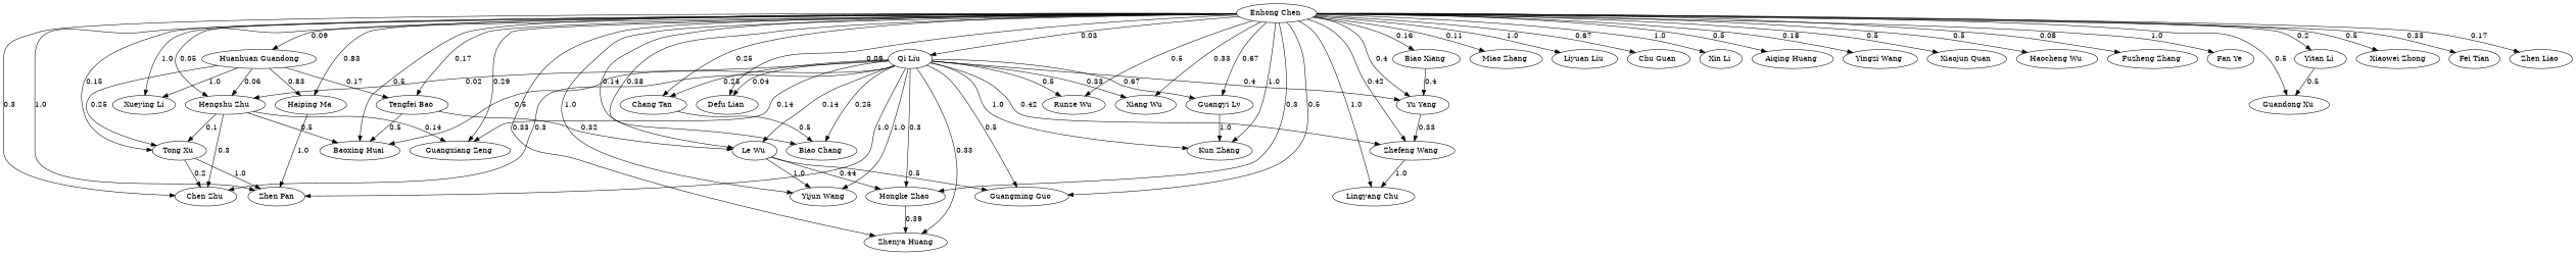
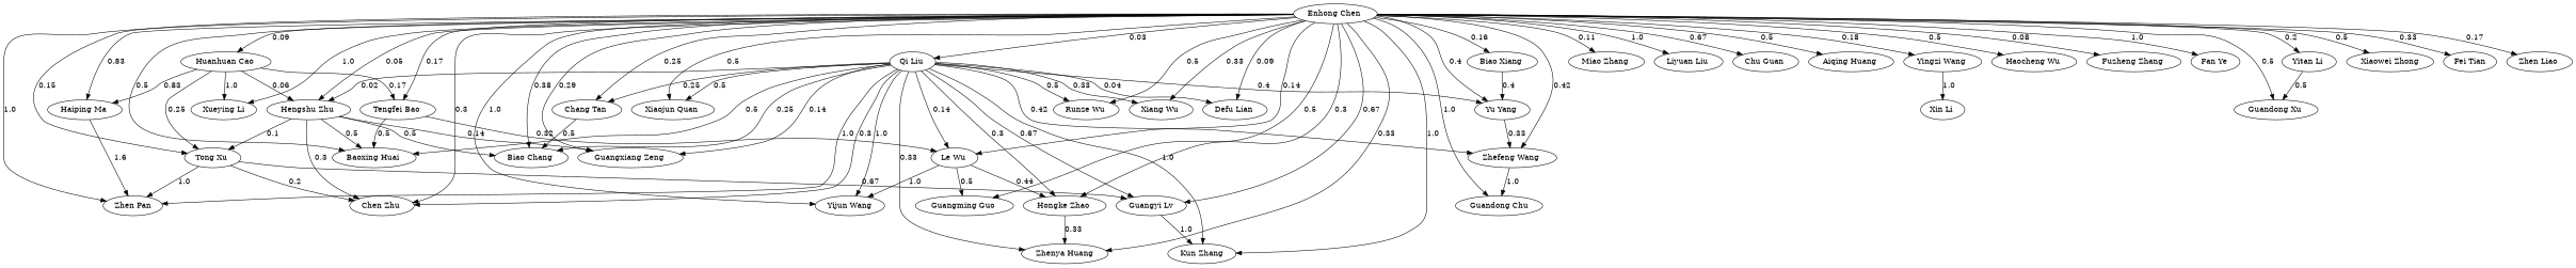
  strict digraph {
    "Enhong Chen "
    "Qi Liu "
    "Biao Chang "
    "Hengshu Zhu "
    "Miao Zhang "
    "Le Wu "
-   "Huanhuan Cao " [label="Huanhuan Guandong"]
+   "Huanhuan Cao "
    "Yijun Wang"
    "Zhen Pan"
    "Hongke Zhao "
    "Liyuan Liu "
    "Chu Guan "
    "Xin Li "
    "Chen Zhu "
    "Aiqing Huang "
    "Guangxiang Zeng "
    "Tong Xu "
    "Tengfei Bao "
-   "Lingyang Chu "
+   "Lingyang Chu " [label="Guandong Chu"]
    "Guangming Guo "
    "Yingzi Wang "
    "Defu Lian "
    "Yu Yang "
    "Zhefeng Wang "
    "Biao Xiang "
    "Xiaojun Quan "
    "Haocheng Wu "
    "Runze Wu "
    "Fuzheng Zhang "
    "Haiping Ma "
    "Fan Ye "
    "Xiang Wu "
    "Guandong Xu "
    "Baoxing Huai "
    "Kun Zhang"
    "Zhenya Huang"
    "Guangyi Lv"
    "Xiaowei Zhong"
    "Fei Tian"
    "Yitan Li "
    "Chang Tan "
    "Xueying Li"
    "Zhen Liao "
    "Enhong Chen " -> "Qi Liu " [label=0.03]
    "Enhong Chen " -> "Biao Chang " [label=0.38]
    "Enhong Chen " -> "Hengshu Zhu " [label=0.05]
    "Enhong Chen " -> "Miao Zhang " [label=0.11]
    "Enhong Chen " -> "Le Wu " [label=0.14]
    "Enhong Chen " -> "Huanhuan Cao " [label=0.09]
    "Enhong Chen " -> "Yijun Wang" [label=1.0]
    "Enhong Chen " -> "Zhen Pan" [label=1.0]
    "Enhong Chen " -> "Hongke Zhao " [label=0.3]
    "Enhong Chen " -> "Liyuan Liu " [label=1.0]
    "Enhong Chen " -> "Chu Guan " [label=0.67]
-   "Enhong Chen " -> "Xin Li " [label=1.0]
+   "Yingzi Wang " -> "Xin Li " [label=1.0]
    "Enhong Chen " -> "Chen Zhu " [label=0.3]
    "Enhong Chen " -> "Aiqing Huang " [label=0.5]
    "Enhong Chen " -> "Guangxiang Zeng " [label=0.29]
    "Enhong Chen " -> "Tong Xu " [label=0.15]
    "Enhong Chen " -> "Tengfei Bao " [label=0.17]
    "Enhong Chen " -> "Lingyang Chu " [label=1.0]
    "Enhong Chen " -> "Guangming Guo " [label=0.5]
    "Enhong Chen " -> "Yingzi Wang " [label=0.18]
    "Enhong Chen " -> "Defu Lian " [label=0.09]
    "Enhong Chen " -> "Yu Yang " [label=0.4]
    "Enhong Chen " -> "Zhefeng Wang " [label=0.42]
    "Enhong Chen " -> "Biao Xiang " [label=0.16]
    "Enhong Chen " -> "Xiaojun Quan " [label=0.5]
    "Enhong Chen " -> "Haocheng Wu " [label=0.5]
    "Enhong Chen " -> "Runze Wu " [label=0.5]
    "Enhong Chen " -> "Fuzheng Zhang " [label=0.08]
    "Enhong Chen " -> "Haiping Ma " [label=0.83]
    "Enhong Chen " -> "Fan Ye " [label=1.0]
    "Enhong Chen " -> "Xiang Wu " [label=0.33]
    "Enhong Chen " -> "Guandong Xu " [label=0.5]
    "Enhong Chen " -> "Baoxing Huai " [label=0.5]
    "Enhong Chen " -> "Kun Zhang" [label=1.0]
    "Enhong Chen " -> "Zhenya Huang" [label=0.33]
    "Enhong Chen " -> "Guangyi Lv" [label=0.67]
    "Enhong Chen " -> "Xiaowei Zhong" [label=0.5]
    "Enhong Chen " -> "Fei Tian" [label=0.33]
    "Enhong Chen " -> "Yitan Li " [label=0.2]
    "Enhong Chen " -> "Chang Tan " [label=0.25]
    "Enhong Chen " -> "Xueying Li" [label=1.0]
    "Enhong Chen " -> "Zhen Liao " [label=0.17]
    "Qi Liu " -> "Biao Chang " [label=0.25]
    "Qi Liu " -> "Hengshu Zhu " [label=0.02]
    "Qi Liu " -> "Le Wu " [label=0.14]
    "Qi Liu " -> "Yijun Wang" [label=1.0]
    "Qi Liu " -> "Zhen Pan" [label=1.0]
    "Qi Liu " -> "Hongke Zhao " [label=0.3]
    "Qi Liu " -> "Chen Zhu " [label=0.3]
    "Qi Liu " -> "Guangxiang Zeng " [label=0.14]
-   "Qi Liu " -> "Guangming Guo " [label=0.5]
+   "Qi Liu " -> "Xiaojun Quan " [label=0.5]
    "Qi Liu " -> "Defu Lian " [label=0.04]
    "Qi Liu " -> "Yu Yang " [label=0.4]
    "Qi Liu " -> "Zhefeng Wang " [label=0.42]
    "Qi Liu " -> "Runze Wu " [label=0.5]
    "Qi Liu " -> "Xiang Wu " [label=0.33]
    "Qi Liu " -> "Baoxing Huai " [label=0.5]
    "Qi Liu " -> "Kun Zhang" [label=1.0]
    "Qi Liu " -> "Zhenya Huang" [label=0.33]
    "Qi Liu " -> "Guangyi Lv" [label=0.67]
    "Qi Liu " -> "Chang Tan " [label=0.25]
+   "Hengshu Zhu " -> "Biao Chang " [label=0.5]
    "Hengshu Zhu " -> "Chen Zhu " [label=0.3]
    "Hengshu Zhu " -> "Guangxiang Zeng " [label=0.14]
    "Hengshu Zhu " -> "Tong Xu " [label=0.1]
    "Hengshu Zhu " -> "Baoxing Huai " [label=0.5]
    "Le Wu " -> "Yijun Wang" [label=1.0]
    "Le Wu " -> "Hongke Zhao " [label=0.44]
    "Le Wu " -> "Guangming Guo " [label=0.5]
    "Huanhuan Cao " -> "Hengshu Zhu " [label=0.06]
    "Huanhuan Cao " -> "Tong Xu " [label=0.25]
    "Huanhuan Cao " -> "Tengfei Bao " [label=0.17]
    "Huanhuan Cao " -> "Haiping Ma " [label=0.83]
    "Huanhuan Cao " -> "Xueying Li" [label=1.0]
-   "Hongke Zhao " -> "Zhenya Huang" [label=0.39]
+   "Hongke Zhao " -> "Zhenya Huang" [label=0.33]
    "Tong Xu " -> "Zhen Pan" [label=1.0]
    "Tong Xu " -> "Chen Zhu " [label=0.2]
+   "Tong Xu " -> "Guangyi Lv" [label=0.67]
    "Tengfei Bao " -> "Le Wu " [label=0.32]
    "Tengfei Bao " -> "Baoxing Huai " [label=0.5]
    "Yu Yang " -> "Zhefeng Wang " [label=0.33]
    "Zhefeng Wang " -> "Lingyang Chu " [label=1.0]
    "Biao Xiang " -> "Yu Yang " [label=0.4]
-   "Haiping Ma " -> "Zhen Pan" [label=1.0]
+   "Haiping Ma " -> "Zhen Pan" [label=1.6]
    "Guangyi Lv" -> "Kun Zhang" [label=1.0]
    "Yitan Li " -> "Guandong Xu " [label=0.5]
    "Chang Tan " -> "Biao Chang " [label=0.5]
  }
